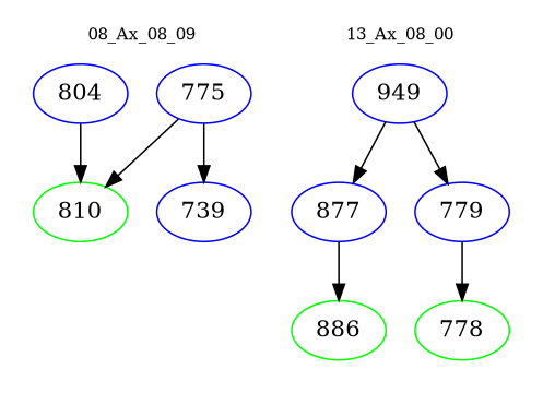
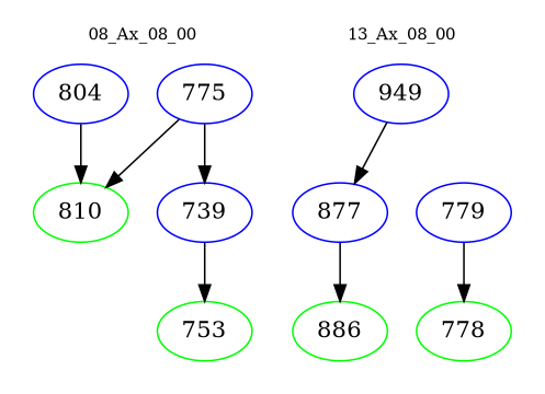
  digraph {
    node [color=blue]
    edge [color=black]
    n1 [label=775]
    n2 [label=739]
    n3 [label=804]
+   n4 [color=green label=753]
    n5 [color=green label=810]
    n6 [label=949]
    n7 [label=877]
    n8 [label=779]
    n9 [color=green label=886]
    n10 [color=green label=778]
    subgraph cluster_1 {
      color=white
      fontsize=10
-     label="08_Ax_08_09"
+     label="08_Ax_08_00"
      n1
      n2
      n3
+     n4
      n5
    }
    subgraph cluster_2 {
      color=white
      fontsize=10
      label="13_Ax_08_00"
      n6
      n7
      n8
      n9
      n10
    }
    n1 -> n2
    n1 -> n5
+   n2 -> n4
    n3 -> n5
    n6 -> n7
-   n6 -> n8
    n7 -> n9
    n8 -> n10
  }
